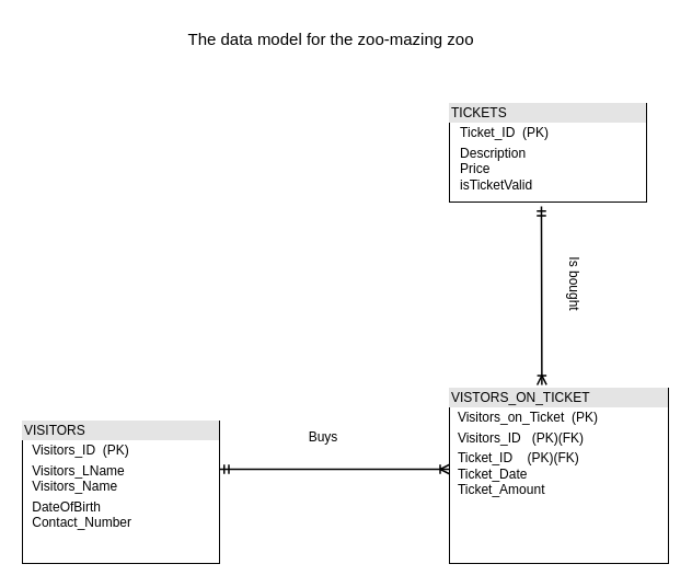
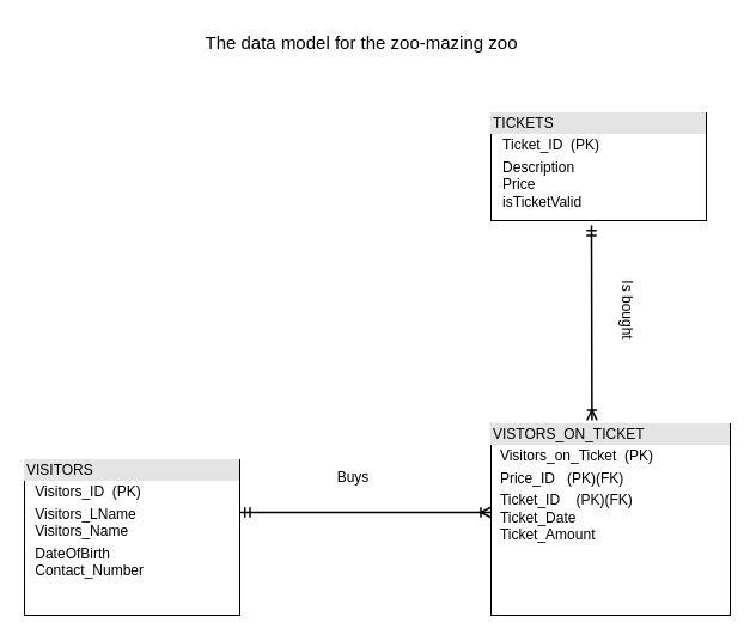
  <mxCell id="0" />
  <mxCell id="1" parent="0" />
  <mxCell id="2" value="&lt;div style=&quot;box-sizing:border-box;width:100%;background:#e4e4e4;padding:2px;&quot;&gt;TICKETS&lt;/div&gt;&lt;table style=&quot;width:100%;font-size:1em;&quot; cellpadding=&quot;2&quot; cellspacing=&quot;0&quot;&gt;&lt;tbody&gt;&lt;tr&gt;&lt;td&gt;&lt;br&gt;&lt;/td&gt;&lt;td&gt;Ticket_ID&lt;span style=&quot;white-space: pre;&quot;&gt; &lt;/span&gt;&lt;span style=&quot;white-space: pre;&quot;&gt; &lt;/span&gt;(PK)&lt;/td&gt;&lt;/tr&gt;&lt;tr&gt;&lt;td&gt;&lt;br&gt;&lt;/td&gt;&lt;td&gt;Description&lt;br&gt;Price&lt;br&gt;isTicketValid&lt;/td&gt;&lt;/tr&gt;&lt;tr&gt;&lt;td&gt;&lt;/td&gt;&lt;td&gt;&lt;br&gt;&lt;/td&gt;&lt;/tr&gt;&lt;/tbody&gt;&lt;/table&gt;" style="verticalAlign=top;align=left;overflow=fill;html=1;whiteSpace=wrap;" parent="1" vertex="1"><mxGeometry x="410" y="94" width="180" height="90" as="geometry" /></mxCell>
  <mxCell id="3" value="&lt;div style=&quot;box-sizing:border-box;width:100%;background:#e4e4e4;padding:2px;&quot;&gt;VISITORS&lt;/div&gt;&lt;table style=&quot;width:100%;font-size:1em;&quot; cellpadding=&quot;2&quot; cellspacing=&quot;0&quot;&gt;&lt;tbody&gt;&lt;tr&gt;&lt;td&gt;&lt;br&gt;&lt;/td&gt;&lt;td&gt;Visitors_ID&lt;span style=&quot;white-space: pre;&quot;&gt; &lt;/span&gt;&lt;span style=&quot;white-space: pre;&quot;&gt; &lt;/span&gt;(PK)&lt;/td&gt;&lt;/tr&gt;&lt;tr&gt;&lt;td&gt;&lt;br&gt;&lt;/td&gt;&lt;td&gt;Visitors_LName&lt;br&gt;Visitors_Name&lt;/td&gt;&lt;/tr&gt;&lt;tr&gt;&lt;td&gt;&lt;/td&gt;&lt;td&gt;DateOfBirth&lt;br&gt;Contact_Number&lt;br&gt;&lt;br&gt;&lt;br&gt;&lt;/td&gt;&lt;/tr&gt;&lt;/tbody&gt;&lt;/table&gt;" style="verticalAlign=top;align=left;overflow=fill;html=1;whiteSpace=wrap;" parent="1" vertex="1"><mxGeometry x="20" y="384" width="180" height="130" as="geometry" /></mxCell>
- <mxCell id="4" value="&lt;div style=&quot;box-sizing:border-box;width:100%;background:#e4e4e4;padding:2px;&quot;&gt;VISTORS_ON_TICKET&lt;/div&gt;&lt;table style=&quot;width:100%;font-size:1em;&quot; cellpadding=&quot;2&quot; cellspacing=&quot;0&quot;&gt;&lt;tbody&gt;&lt;tr&gt;&lt;td&gt;&lt;br&gt;&lt;/td&gt;&lt;td&gt;Visitors_on_Ticket&lt;span style=&quot;white-space: pre;&quot;&gt; &lt;/span&gt;&lt;span style=&quot;white-space: pre;&quot;&gt; &lt;/span&gt;(PK)&lt;/td&gt;&lt;/tr&gt;&lt;tr&gt;&lt;td&gt;&lt;br&gt;&lt;/td&gt;&lt;td&gt;Visitors_ID&lt;span style=&quot;white-space: pre;&quot;&gt; &lt;/span&gt;&lt;span style=&quot;white-space: pre;&quot;&gt; &lt;/span&gt;&lt;span style=&quot;white-space: pre;&quot;&gt; &lt;/span&gt;(PK)(FK)&lt;/td&gt;&lt;/tr&gt;&lt;tr&gt;&lt;td&gt;&lt;/td&gt;&lt;td&gt;Ticket_ID&lt;span style=&quot;white-space: pre;&quot;&gt; &lt;/span&gt;&lt;span style=&quot;white-space: pre;&quot;&gt; &lt;/span&gt;&lt;span style=&quot;white-space: pre;&quot;&gt; &lt;/span&gt;&lt;span style=&quot;white-space: pre;&quot;&gt; &lt;/span&gt;(PK)(FK)&lt;br&gt;Ticket_Date&lt;br&gt;Ticket_Amount&lt;br&gt;&lt;br&gt;&lt;br&gt;&lt;br&gt;&lt;/td&gt;&lt;/tr&gt;&lt;/tbody&gt;&lt;/table&gt;" style="verticalAlign=top;align=left;overflow=fill;html=1;whiteSpace=wrap;" parent="1" vertex="1"><mxGeometry x="410" y="354" width="200" height="160" as="geometry" /></mxCell>
+ <mxCell id="4" value="&lt;div style=&quot;box-sizing:border-box;width:100%;background:#e4e4e4;padding:2px;&quot;&gt;VISTORS_ON_TICKET&lt;/div&gt;&lt;table style=&quot;width:100%;font-size:1em;&quot; cellpadding=&quot;2&quot; cellspacing=&quot;0&quot;&gt;&lt;tbody&gt;&lt;tr&gt;&lt;td&gt;&lt;br&gt;&lt;/td&gt;&lt;td&gt;Visitors_on_Ticket&lt;span style=&quot;white-space: pre;&quot;&gt; &lt;/span&gt;&lt;span style=&quot;white-space: pre;&quot;&gt; &lt;/span&gt;(PK)&lt;/td&gt;&lt;/tr&gt;&lt;tr&gt;&lt;td&gt;&lt;br&gt;&lt;/td&gt;&lt;td&gt;Price_ID&lt;span style=&quot;white-space: pre;&quot;&gt; &lt;/span&gt;&lt;span style=&quot;white-space: pre;&quot;&gt; &lt;/span&gt;&lt;span style=&quot;white-space: pre;&quot;&gt; &lt;/span&gt;(PK)(FK)&lt;/td&gt;&lt;/tr&gt;&lt;tr&gt;&lt;td&gt;&lt;/td&gt;&lt;td&gt;Ticket_ID&lt;span style=&quot;white-space: pre;&quot;&gt; &lt;/span&gt;&lt;span style=&quot;white-space: pre;&quot;&gt; &lt;/span&gt;&lt;span style=&quot;white-space: pre;&quot;&gt; &lt;/span&gt;&lt;span style=&quot;white-space: pre;&quot;&gt; &lt;/span&gt;(PK)(FK)&lt;br&gt;Ticket_Date&lt;br&gt;Ticket_Amount&lt;br&gt;&lt;br&gt;&lt;br&gt;&lt;br&gt;&lt;/td&gt;&lt;/tr&gt;&lt;/tbody&gt;&lt;/table&gt;" style="verticalAlign=top;align=left;overflow=fill;html=1;whiteSpace=wrap;" parent="1" vertex="1"><mxGeometry x="410" y="354" width="200" height="160" as="geometry" /></mxCell>
  <mxCell id="5" value="" style="fontSize=12;html=1;endArrow=ERoneToMany;startArrow=ERmandOne;rounded=0;entryX=0.422;entryY=-0.019;entryDx=0;entryDy=0;entryPerimeter=0;strokeWidth=1.5;" parent="1" target="4" edge="1"><mxGeometry width="100" height="100" relative="1" as="geometry"><mxPoint x="494" y="188" as="sourcePoint" /><mxPoint x="354" y="152" as="targetPoint" /><Array as="points"><mxPoint x="494" y="200" /></Array></mxGeometry></mxCell>
  <mxCell id="6" value="" style="fontSize=12;html=1;endArrow=ERoneToMany;startArrow=ERmandOne;rounded=0;strokeWidth=1.5;" parent="1" edge="1"><mxGeometry width="100" height="100" relative="1" as="geometry"><mxPoint x="200" y="428" as="sourcePoint" /><mxPoint x="410" y="428" as="targetPoint" /><Array as="points"><mxPoint x="356" y="428" /><mxPoint x="392" y="428" /></Array></mxGeometry></mxCell>
  <mxCell id="7" value="Buys" style="text;html=1;strokeColor=none;fillColor=none;align=center;verticalAlign=middle;whiteSpace=wrap;rounded=0;" parent="1" vertex="1"><mxGeometry x="265" y="384" width="60" height="30" as="geometry" /></mxCell>
  <mxCell id="8" value="Is bought" style="text;html=1;strokeColor=none;fillColor=none;align=center;verticalAlign=middle;whiteSpace=wrap;rounded=0;rotation=90;" parent="1" vertex="1"><mxGeometry x="494" y="244" width="60" height="30" as="geometry" /></mxCell>
  <mxCell id="9" value="The data model for the zoo-mazing zoo" style="text;html=1;strokeColor=none;fillColor=none;align=center;verticalAlign=middle;whiteSpace=wrap;rounded=0;fontSize=15;" parent="1" vertex="1"><mxGeometry x="170" y="20" width="264" height="30" as="geometry" /></mxCell>
